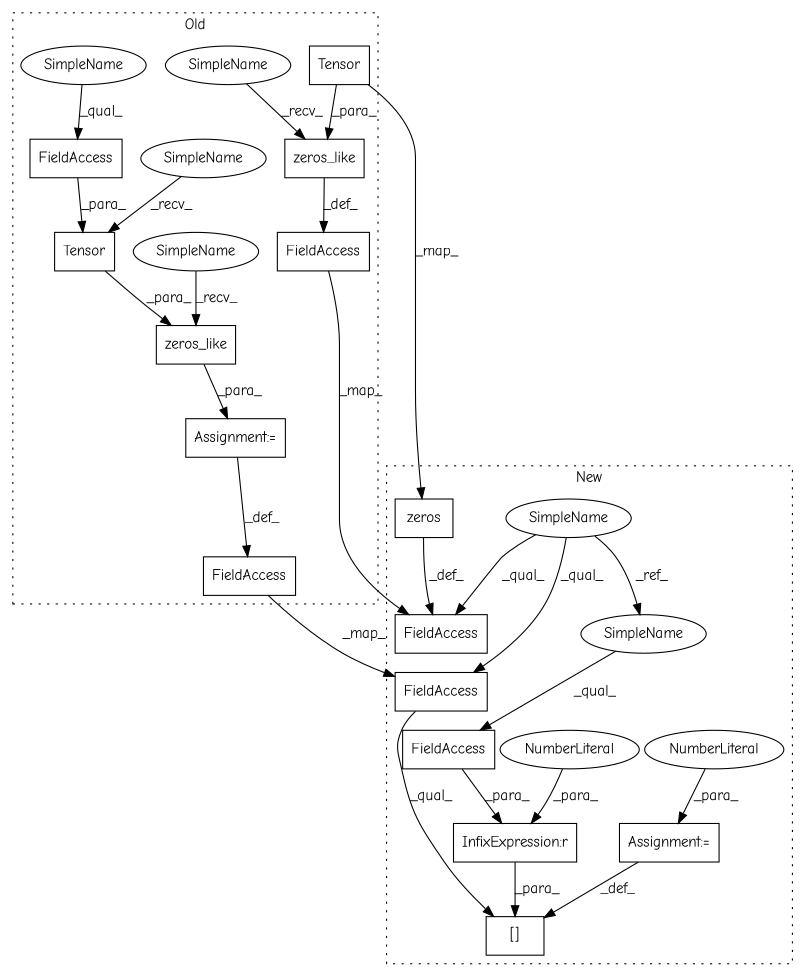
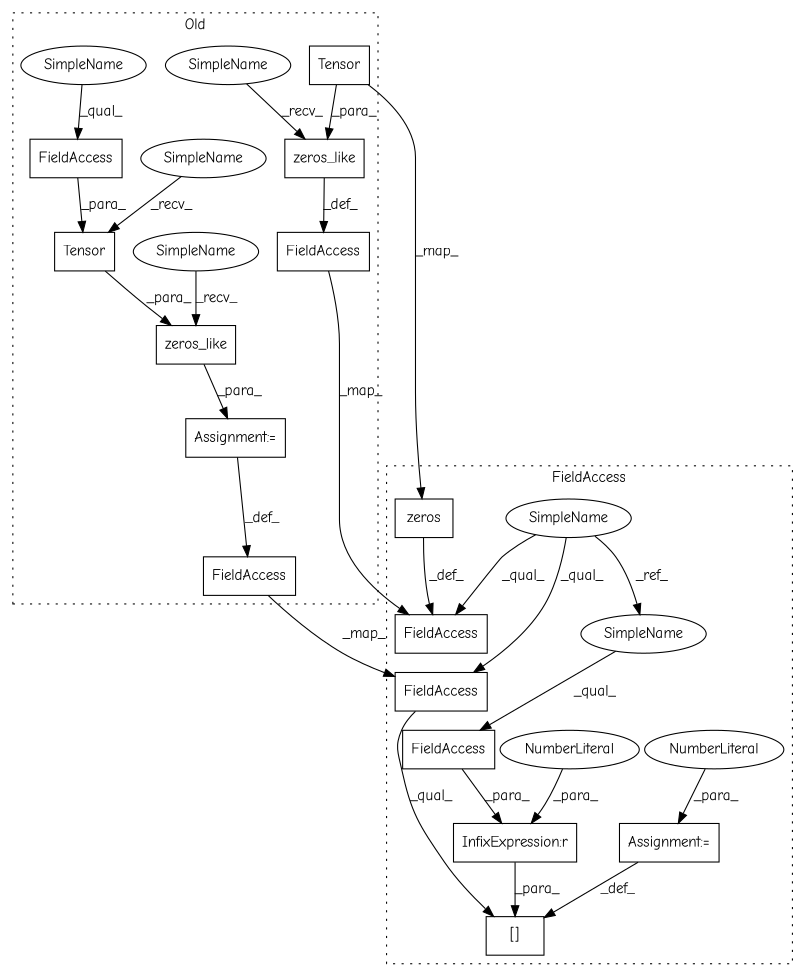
  digraph {
    fontname="Comic Neue"
    node [a=22 l=6 s=1023 shape=box fontname="Comic Neue"]
    edge [fontname="Comic Neue"]
    n1 [a=32 l="11,1" label=zeros_like s="999,1030"]
    n2 [a=7 l=1 label="Assignment:=" s=992]
    n3 [a=32 l="11,1" label=zeros_like s="1075,1106"]
    n4 [a=32 l="7,1" label=Tensor s="1016,1029"]
    n5 [label=FieldAccess]
    n6 [label=FieldAccess s=986]
    n7 [label=FieldAccess s=1062]
    n8 [a=32 l="7,1" label=Tensor s="1092,1105"]
    n9 [a=42 l=5 label=SimpleName s=993 shape=ellipse]
    n10 [a=42 l=5 label=SimpleName s=1010 shape=ellipse]
    n11 [a=42 l=5 label=SimpleName s=1069 shape=ellipse]
    n12 [a=42 l=4 label=SimpleName shape=ellipse]
    n13 [a=2 l="7,1" label="[]" s="977,997"]
    n14 [a=7 l=1 label="Assignment:=" s=998]
    n15 [a=34 l=1 label=NumberLiteral s=999 shape=ellipse]
    n16 [a=27 l=4 label="InfixExpression:r" s=991]
    n17 [a=34 l=1 label=NumberLiteral s=995 shape=ellipse]
    n18 [label=FieldAccess s=985]
    n19 [a=42 l=4 label=SimpleName s=951 shape=ellipse]
    n20 [label=FieldAccess s=977]
    n21 [label=FieldAccess s=1031]
    n22 [a=32 l="6,1" label=zeros s="1044,1056"]
    n23 [a=42 l=4 label=SimpleName s=985 shape=ellipse]
    subgraph cluster_1 {
      label=Old
      style=dotted
      n1
      n2
      n3
      n4
      n5
      n6
      n7
      n8
      n9
      n10
      n11
      n12
    }
    subgraph cluster_2 {
-     label=New
+     label=FieldAccess
      style=dotted
      n13
      n14
      n15
      n16
      n17
      n18
      n19
      n20
      n21
      n22
      n23
    }
    n1 -> n2 [label=_para_]
    n2 -> n6 [label=_def_]
    n3 -> n7 [label=_def_]
    n4 -> n1 [label=_para_]
    n5 -> n4 [label=_para_]
    n6 -> n20 [label=_map_]
    n7 -> n21 [label=_map_]
    n8 -> n3 [label=_para_]
    n8 -> n22 [label=_map_]
    n9 -> n1 [label=_recv_]
    n10 -> n4 [label=_recv_]
    n11 -> n3 [label=_recv_]
    n12 -> n5 [label=_qual_]
    n14 -> n13 [label=_def_]
    n15 -> n14 [label=_para_]
    n16 -> n13 [label=_para_]
    n17 -> n16 [label=_para_]
    n18 -> n16 [label=_para_]
    n19 -> n20 [label=_qual_]
    n19 -> n21 [label=_qual_]
    n19 -> n23 [label=_ref_]
    n20 -> n13 [label=_qual_]
    n22 -> n21 [label=_def_]
    n23 -> n18 [label=_qual_]
  }
